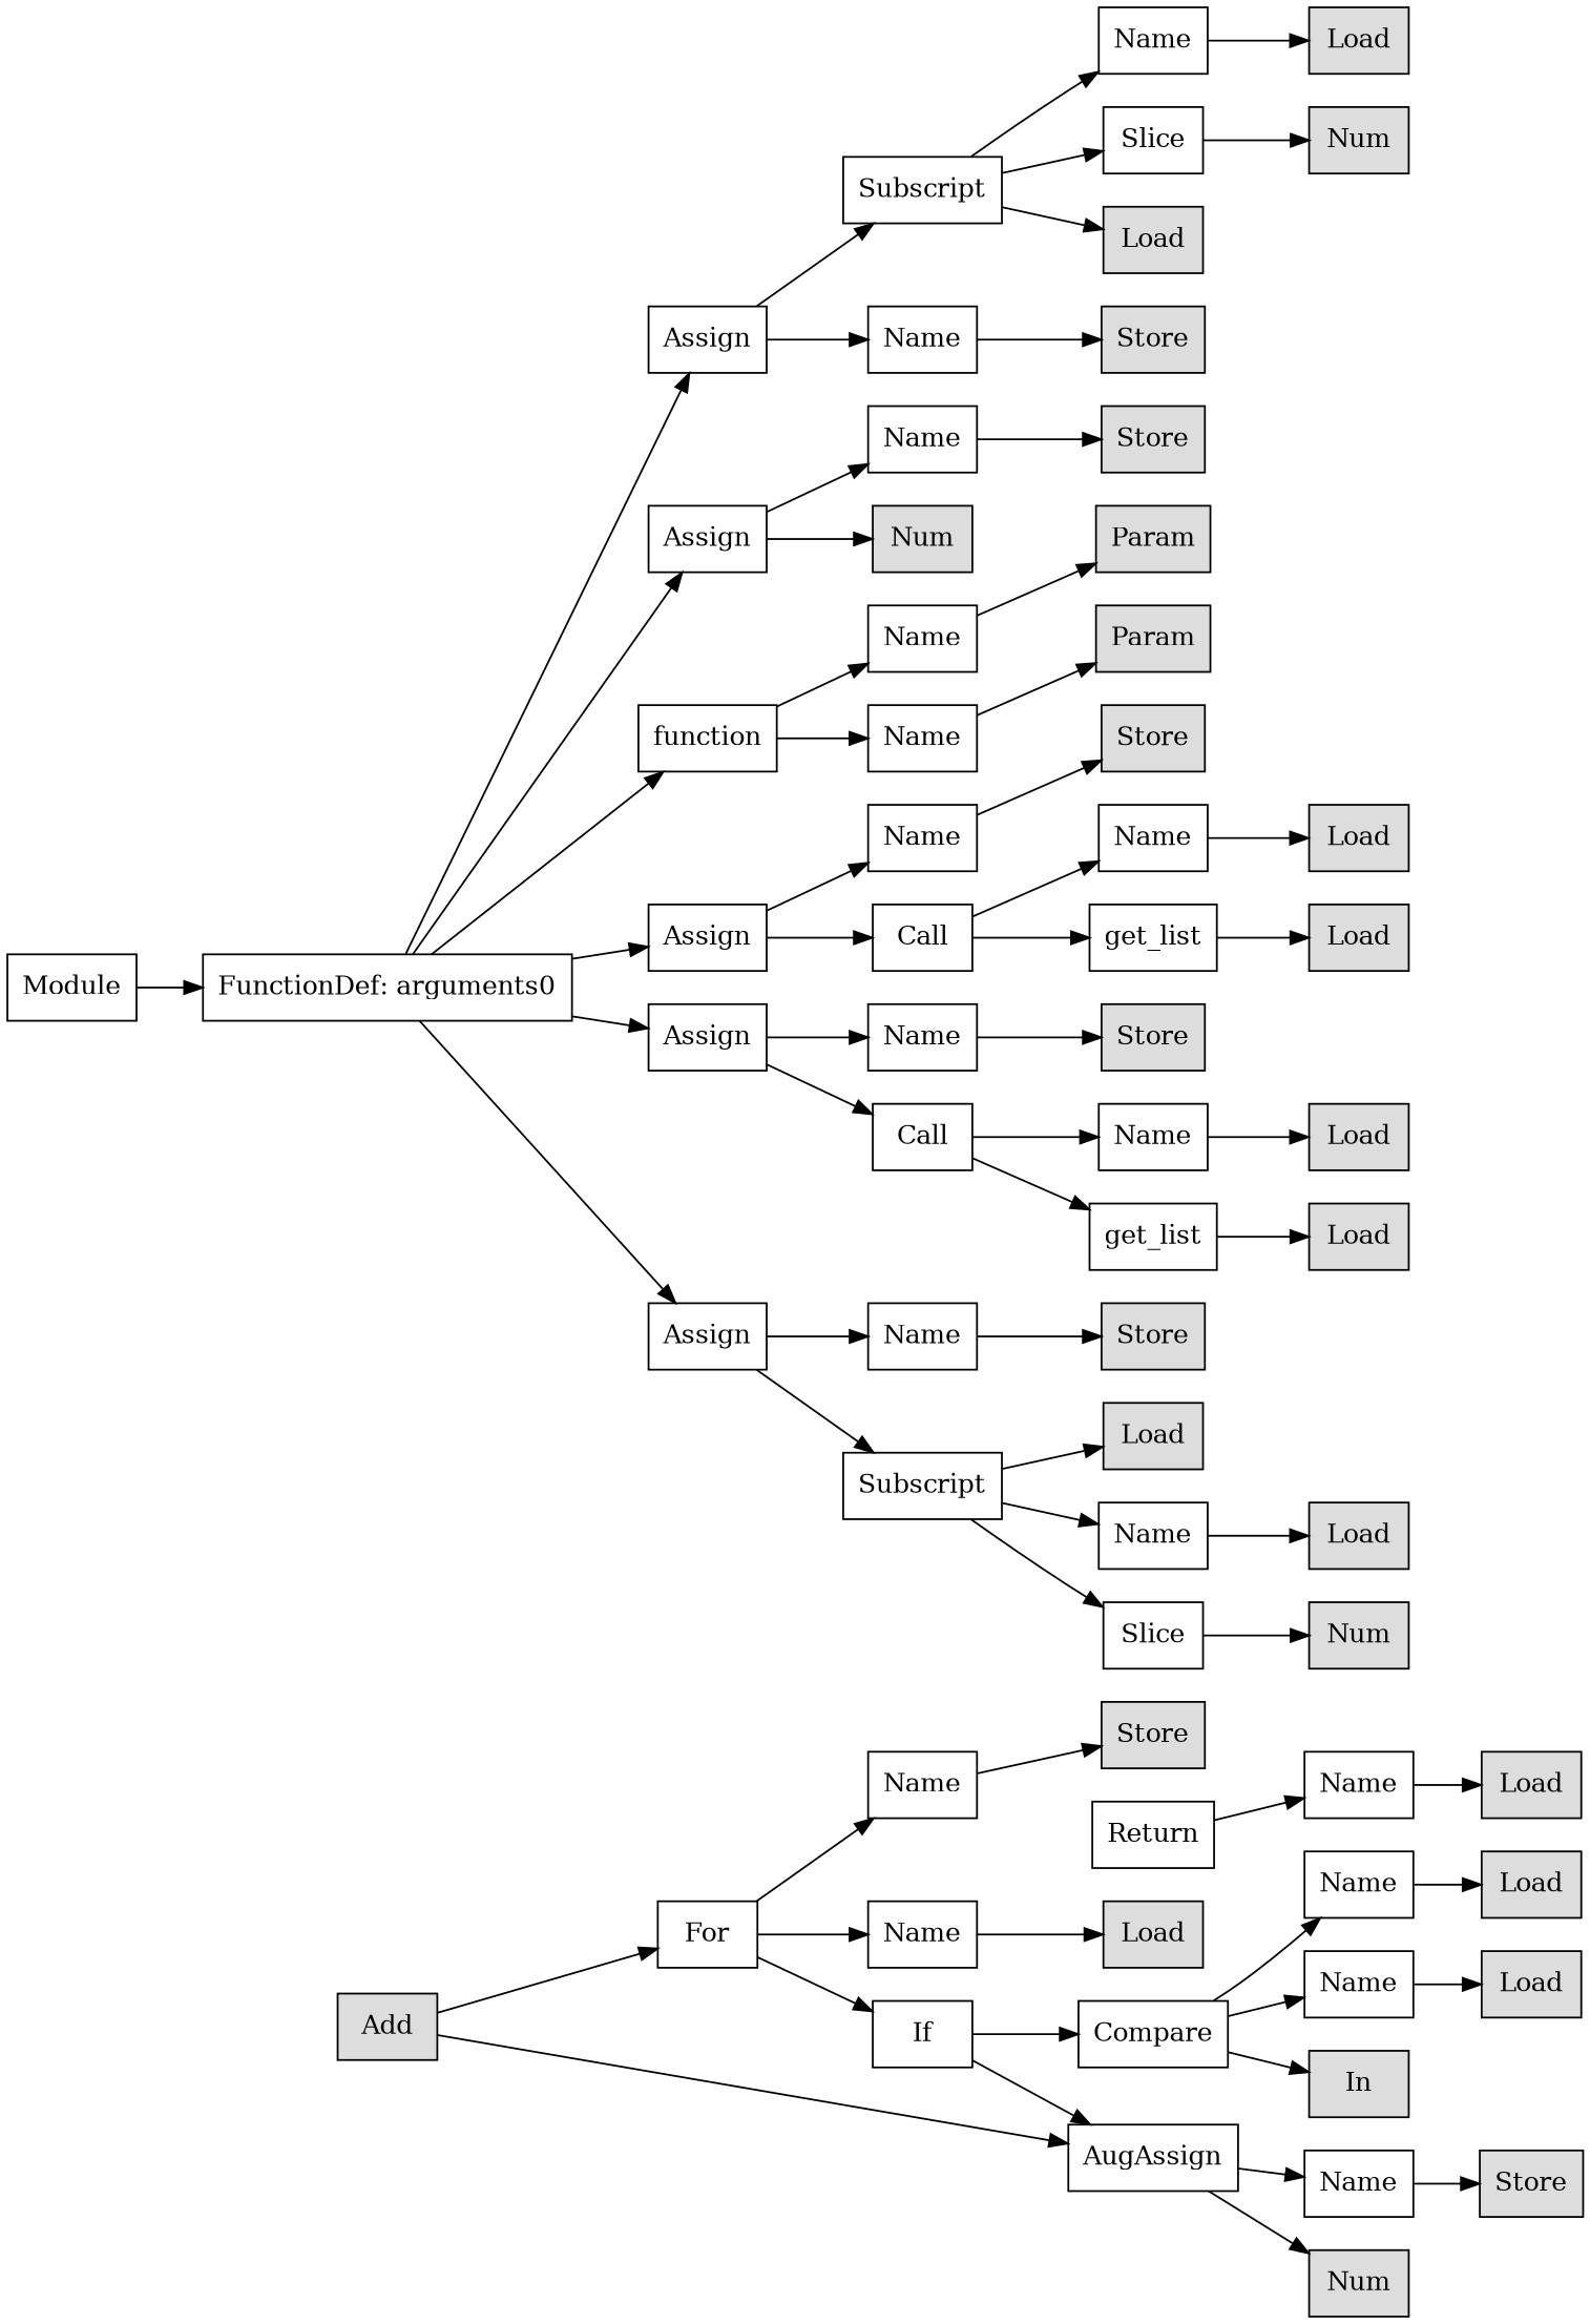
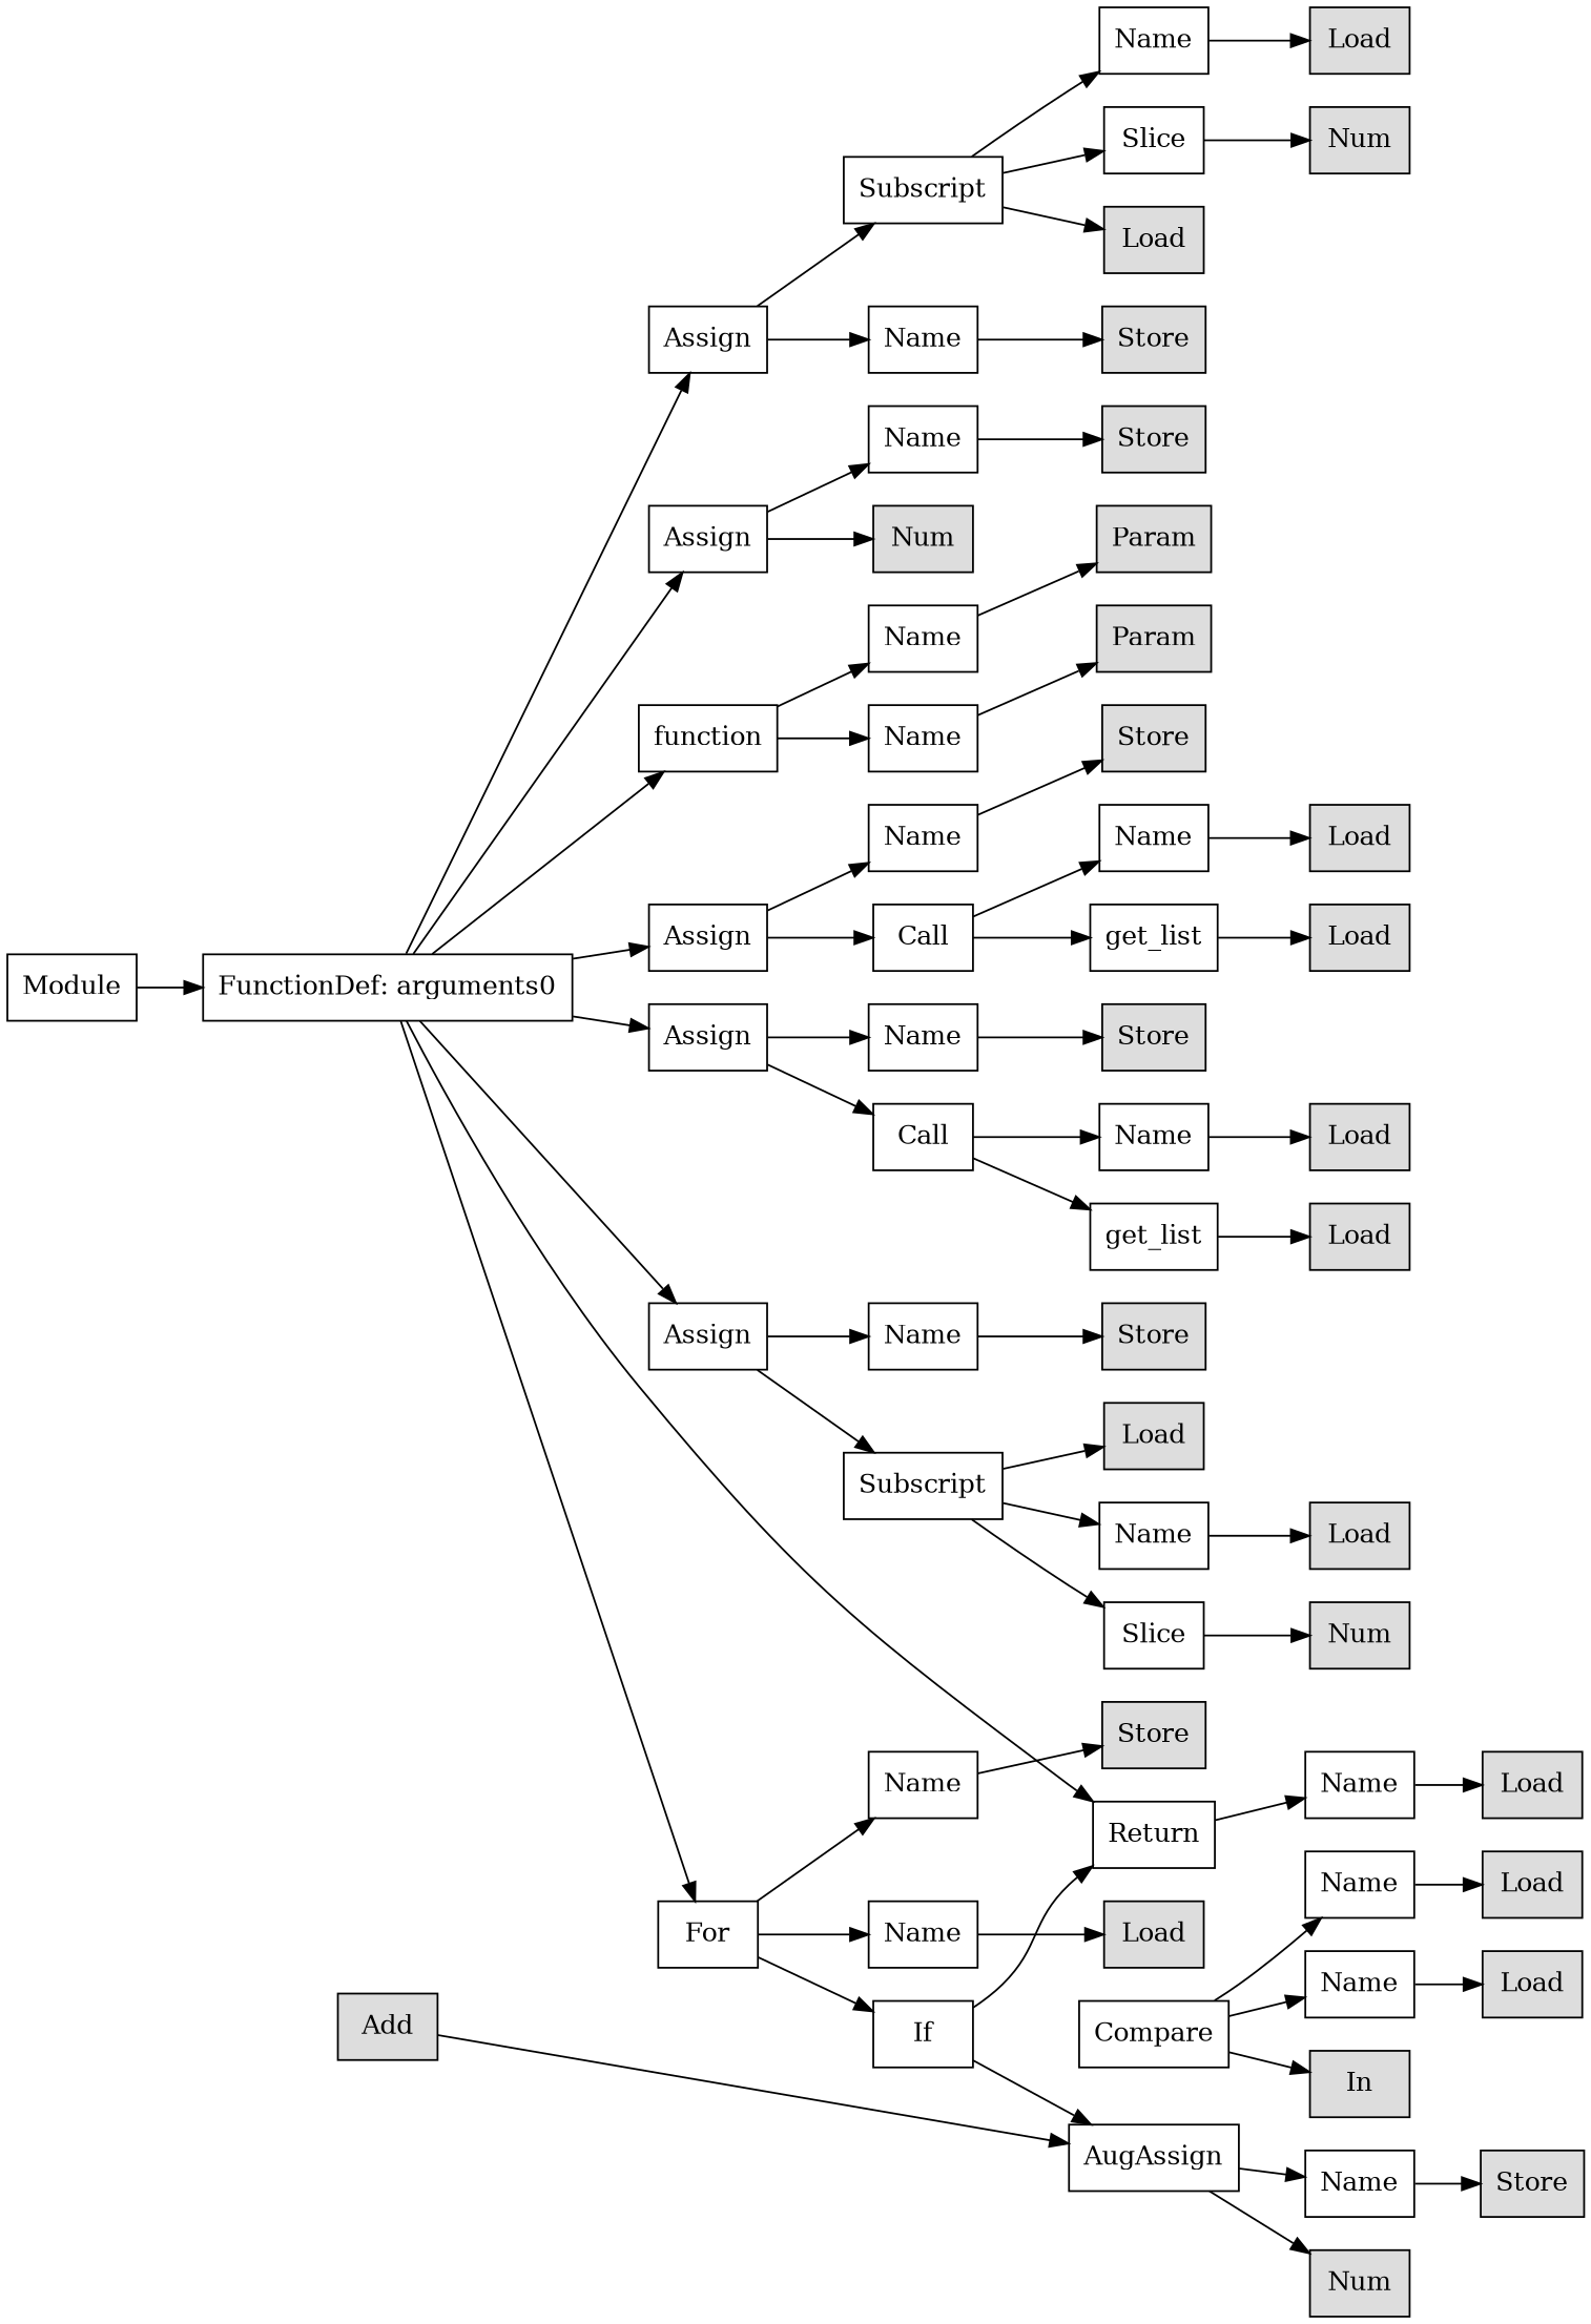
  digraph {
    rankdir=LR
    node [shape=rect]
    n1 [label=Module]
    n2 [label="FunctionDef: arguments0"]
    n3 [label=function]
    n4 [label=Assign]
    n5 [label=Assign]
    n6 [label=Assign]
    n7 [label=Assign]
    n8 [label=Assign]
    n9 [label=For]
    n10 [label=Return]
    n11 [label=Name]
    n12 [label=Name]
    n13 [label=Name]
    n14 [label=Call]
    n15 [label=Name]
    n16 [label=Call]
    n17 [label=Name]
    n18 [label=Subscript]
    n19 [label=Name]
    n20 [label=Subscript]
    n21 [label=Name]
    n22 [fillcolor="#dddddd" label=Num style=filled]
    n23 [label=Name]
    n24 [label=Name]
    n25 [label=If]
    n26 [label=Name]
    n27 [fillcolor="#dddddd" label=Param style=filled]
    n28 [fillcolor="#dddddd" label=Param style=filled]
    n29 [fillcolor="#dddddd" label=Store style=filled]
    n30 [label=get_list]
    n31 [label=Name]
    n32 [fillcolor="#dddddd" label=Store style=filled]
    n33 [label=get_list]
    n34 [label=Name]
    n35 [fillcolor="#dddddd" label=Store style=filled]
    n36 [label=Name]
    n37 [label=Slice]
    n38 [fillcolor="#dddddd" label=Load style=filled]
    n39 [fillcolor="#dddddd" label=Store style=filled]
    n40 [label=Name]
    n41 [label=Slice]
    n42 [fillcolor="#dddddd" label=Load style=filled]
    n43 [fillcolor="#dddddd" label=Store style=filled]
    n44 [fillcolor="#dddddd" label=Store style=filled]
    n45 [fillcolor="#dddddd" label=Load style=filled]
    n46 [label=Compare]
    n47 [label=AugAssign]
    n48 [fillcolor="#dddddd" label=Load style=filled]
    n49 [fillcolor="#dddddd" label=Load style=filled]
    n50 [fillcolor="#dddddd" label=Load style=filled]
    n51 [fillcolor="#dddddd" label=Load style=filled]
    n52 [fillcolor="#dddddd" label=Load style=filled]
    n53 [fillcolor="#dddddd" label=Load style=filled]
    n54 [fillcolor="#dddddd" label=Num style=filled]
    n55 [fillcolor="#dddddd" label=Load style=filled]
    n56 [fillcolor="#dddddd" label=Num style=filled]
    n57 [label=Name]
    n58 [fillcolor="#dddddd" label=In style=filled]
    n59 [label=Name]
    n60 [label=Name]
    n61 [fillcolor="#dddddd" label=Num style=filled]
    n62 [fillcolor="#dddddd" label=Load style=filled]
    n63 [fillcolor="#dddddd" label=Load style=filled]
    n64 [fillcolor="#dddddd" label=Store style=filled]
    n65 [fillcolor="#dddddd" label=Add style=filled]
    n1 -> n2
    n2 -> n3
    n2 -> n4
    n2 -> n5
    n2 -> n6
    n2 -> n7
    n2 -> n8
-   n65 -> n9
+   n2 -> n9
+   n2 -> n10
    n3 -> n11
    n3 -> n12
    n4 -> n13
    n4 -> n14
    n5 -> n15
    n5 -> n16
    n6 -> n17
    n6 -> n18
    n7 -> n19
    n7 -> n20
    n8 -> n21
    n8 -> n22
    n9 -> n23
    n9 -> n24
    n9 -> n25
    n10 -> n26
    n11 -> n27
    n12 -> n28
    n13 -> n29
    n14 -> n30
    n14 -> n31
    n15 -> n32
    n16 -> n33
    n16 -> n34
    n17 -> n35
    n18 -> n36
    n18 -> n37
    n18 -> n38
    n19 -> n39
    n20 -> n40
    n20 -> n41
    n20 -> n42
    n21 -> n43
    n23 -> n44
    n24 -> n45
-   n25 -> n46
+   n25 -> n10
    n25 -> n47
    n26 -> n48
    n30 -> n49
    n31 -> n50
    n33 -> n51
    n34 -> n52
    n36 -> n53
    n37 -> n54
    n40 -> n55
    n41 -> n56
    n46 -> n57
    n46 -> n58
    n46 -> n59
    n47 -> n60
    n47 -> n61
    n57 -> n62
    n59 -> n63
    n60 -> n64
    n65 -> n47
  }
